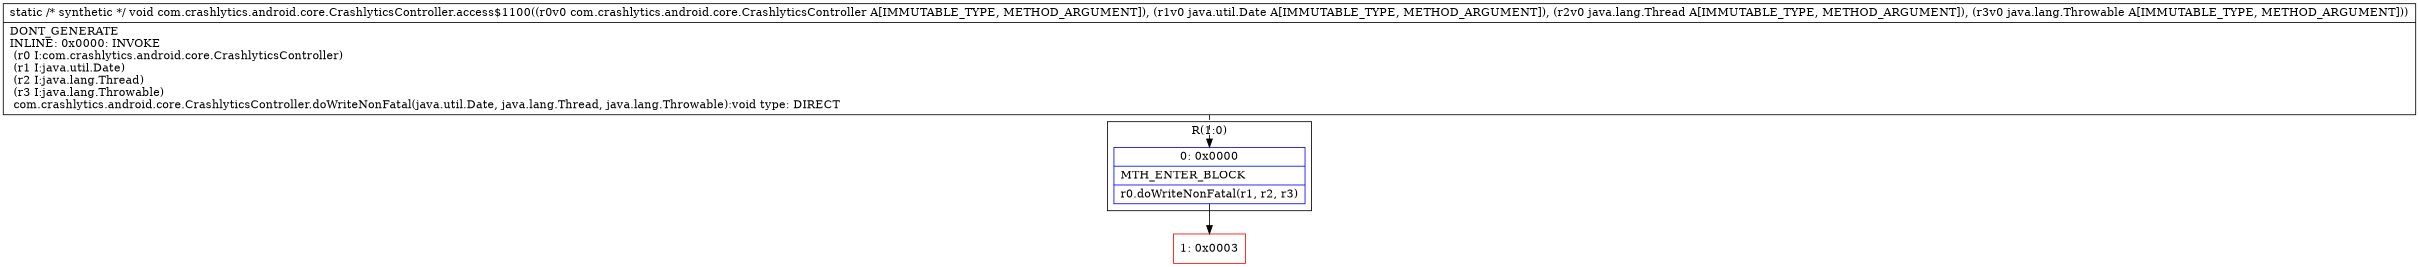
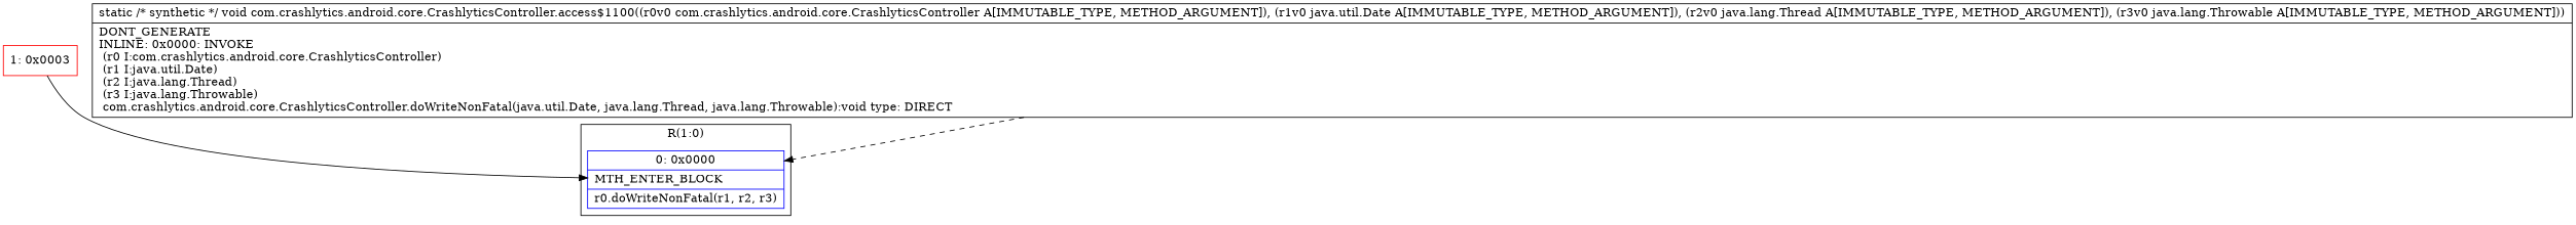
  digraph {
    node [shape=record]
    n1 [color=blue label="{0\:\ 0x0000|MTH_ENTER_BLOCK\l|r0.doWriteNonFatal(r1, r2, r3)\l}"]
    n2 [color=red label="{1\:\ 0x0003}"]
    n3 [label="{static \/* synthetic *\/ void com.crashlytics.android.core.CrashlyticsController.access$1100((r0v0 com.crashlytics.android.core.CrashlyticsController A[IMMUTABLE_TYPE, METHOD_ARGUMENT]), (r1v0 java.util.Date A[IMMUTABLE_TYPE, METHOD_ARGUMENT]), (r2v0 java.lang.Thread A[IMMUTABLE_TYPE, METHOD_ARGUMENT]), (r3v0 java.lang.Throwable A[IMMUTABLE_TYPE, METHOD_ARGUMENT]))  | DONT_GENERATE\lINLINE: 0x0000: INVOKE  \l  (r0 I:com.crashlytics.android.core.CrashlyticsController)\l  (r1 I:java.util.Date)\l  (r2 I:java.lang.Thread)\l  (r3 I:java.lang.Throwable)\l com.crashlytics.android.core.CrashlyticsController.doWriteNonFatal(java.util.Date, java.lang.Thread, java.lang.Throwable):void type: DIRECT\l}"]
    subgraph cluster_1 {
      label="R(1:0)"
      n1
    }
-   n1 -> n2 [style=solid]
+   n2 -> n1 [style=solid]
    n3 -> n1 [style=dashed]
  }
